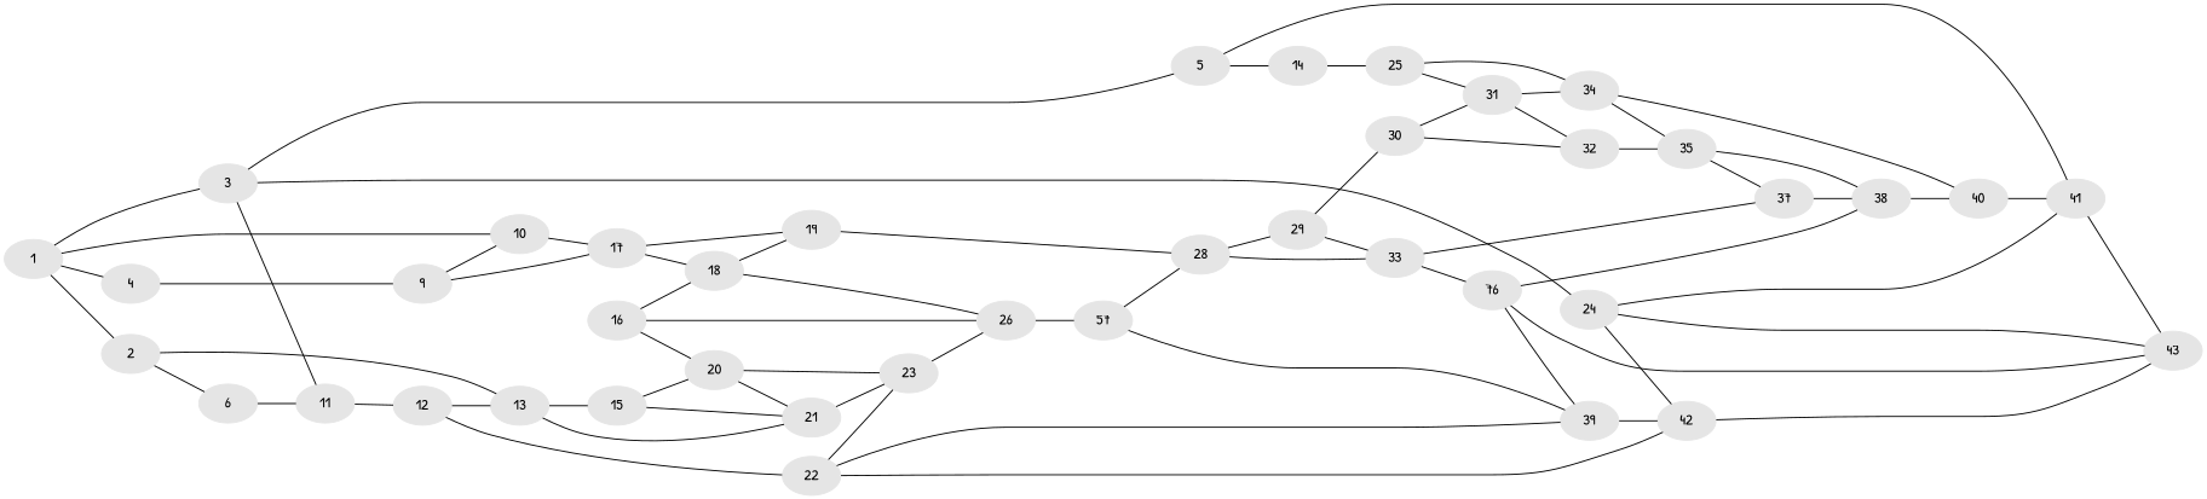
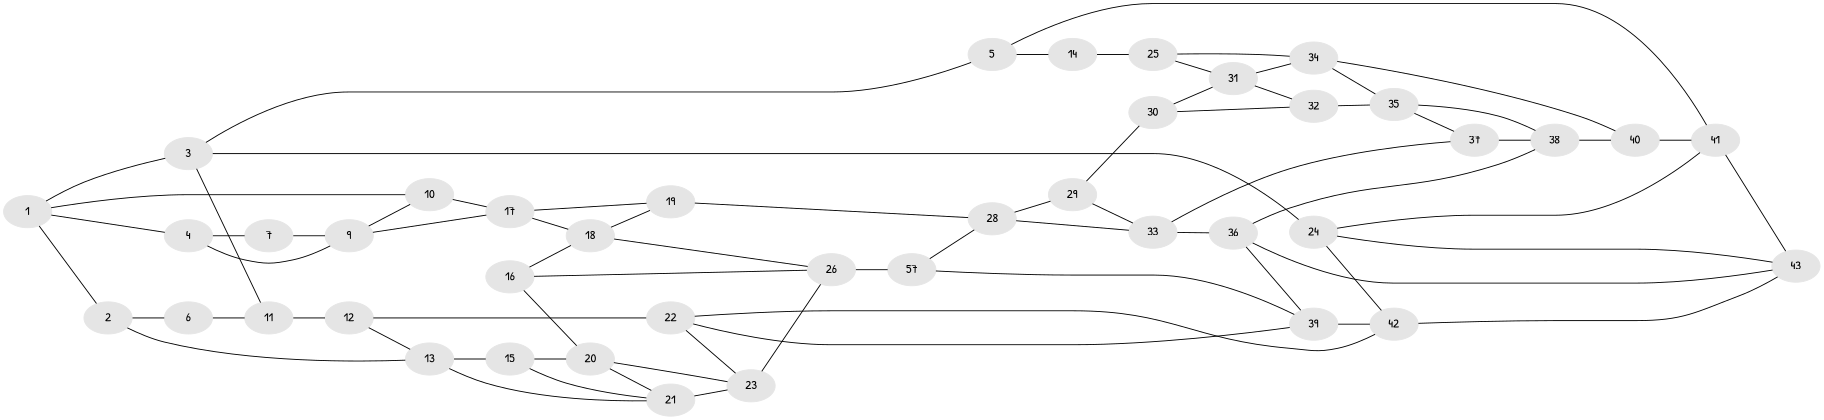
  graph {
    fontname="Patrick Hand"
    rankdir=LR
    node [color=gray90 fontname="Patrick Hand" style=filled]
    edge [fontname="Patrick Hand" weight=1.0]
    1
    2
    3
    4
    10
    6
    13
    5
    11
    24
+   7
    9
    17
    15
    21
    14
    41
    12
    42
    43
    25
    18
    19
    22
    23
    39
    20
    31
    34
    16
    26
    n32 [label=57]
    28
    29
    33
    32
    35
    40
    30
-   36 [label=76]
+   36
    37
    38
    1 -- 2
    1 -- 3
    1 -- 4
    1 -- 10
    2 -- 6
    2 -- 13
    3 -- 5
    3 -- 11
    3 -- 24
+   4 -- 7
    4 -- 9
    10 -- 17
    6 -- 11 [weight=2.0]
    13 -- 15
    13 -- 21
    5 -- 14
    5 -- 41
    11 -- 12
    24 -- 41
    24 -- 42
    24 -- 43
+   7 -- 9
    9 -- 10
    9 -- 17
    17 -- 18
    17 -- 19
    15 -- 21
    15 -- 20
    21 -- 23
    14 -- 25 [weight=2.0]
    41 -- 43
    12 -- 13
    12 -- 22
    42 -- 43
    25 -- 31
    25 -- 34
    18 -- 19
    18 -- 26
    19 -- 28
    22 -- 42
    22 -- 23
    22 -- 39
    23 -- 26
    39 -- 42
    20 -- 21
    20 -- 23
    31 -- 34
    31 -- 32
    34 -- 35
    34 -- 40
    16 -- 18
    16 -- 20
    16 -- 26
    26 -- n32
    n32 -- 39
    n32 -- 28
    28 -- 29
    28 -- 33
    29 -- 33
    29 -- 30 [weight=2.0]
    33 -- 36
    33 -- 37
    32 -- 35
    35 -- 37
    35 -- 38
    40 -- 41 [weight=2.0]
    30 -- 31
    30 -- 32
    36 -- 43
    36 -- 39
    36 -- 38
    37 -- 38
    38 -- 40
  }
